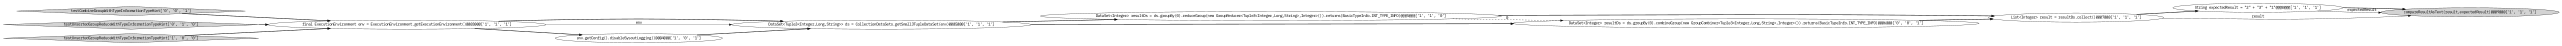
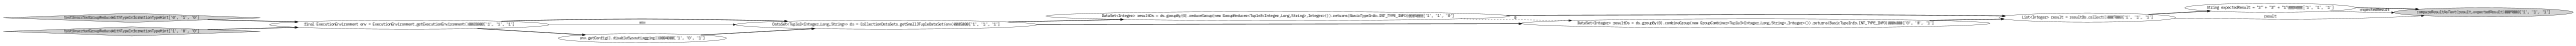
  digraph {
    rankdir=LR
    fontname="IBM Plex Mono"
    node [fillcolor=white shape=ellipse style=filled fontname="IBM Plex Mono"]
    edge [style=bold fontname="IBM Plex Mono"]
    n1 [label="final ExecutionEnvironment env = ExecutionEnvironment.getExecutionEnvironment()@@@3@@@['1', '1', '1']"]
    n2 [label="DataSet<Tuple3<Integer,Long,String>> ds = CollectionDataSets.getSmall3TupleDataSet(env)@@@5@@@['1', '1', '1']"]
    n3 [label="env.getConfig().disableSysoutLogging()@@@4@@@['1', '0', '1']"]
    n4 [label="String expectedResult = \"2\" + \"3\" + \"1\"@@@8@@@['1', '1', '1']"]
    n5 [fillcolor=lightgray label="compareResultAsText(result,expectedResult)@@@9@@@['1', '1', '1']"]
    n6 [label="DataSet<Integer> resultDs = ds.groupBy(0).reduceGroup(new GroupReducer<Tuple3<Integer,Long,String>,Integer>()).returns(BasicTypeInfo.INT_TYPE_INFO)@@@5@@@['1', '1', '0']"]
    n7 [label="DataSet<Integer> resultDs = ds.groupBy(0).combineGroup(new GroupCombiner<Tuple3<Integer,Long,String>,Integer>()).returns(BasicTypeInfo.INT_TYPE_INFO)@@@6@@@['0', '0', '1']"]
    n8 [label="List<Integer> result = resultDs.collect()@@@7@@@['1', '1', '1']"]
-   n9 [fillcolor=lightgray label="testCombineGroupWithTypeInformationTypeHint['0', '0', '1']" shape=diamond]
    n10 [fillcolor=lightgray label="testUnsortedGroupReduceWithTypeInformationTypeHint['0', '1', '0']" shape=diamond]
    n11 [fillcolor=lightgray label="testUnsortedGroupReduceWithTypeInformationTypeHint['1', '0', '0']" shape=diamond]
    n1 -> n2
    n1 -> n2 [label=env style=solid]
    n1 -> n3
    n2 -> n6
    n2 -> n7
    n3 -> n2
    n4 -> n5 [label=expectedResult style=solid]
    n4 -> n5
    n6 -> n7 [label=0 style=dashed]
    n6 -> n8
    n7 -> n8
    n8 -> n4
    n8 -> n5 [label=result style=solid]
-   n9 -> n1
    n10 -> n1
    n11 -> n1
  }
